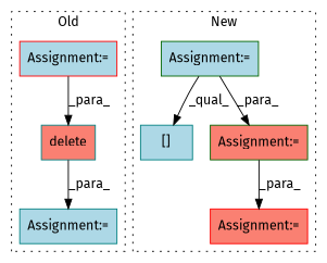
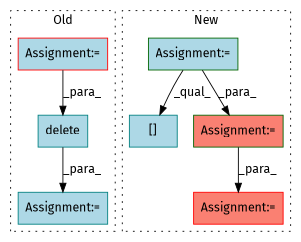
  digraph {
    fontname="Fira Sans"
    node [a=7 l=1 shape=box style=filled fillcolor=lightblue color=teal fontname="Fira Sans"]
    edge [fontname="Fira Sans"]
-   n1 [a=32 l="7,1" label=delete s="3876,3918" fillcolor=salmon]
+   n1 [a=32 l="7,1" label=delete s="3876,3918"]
    n2 [label="Assignment:=" s=3869]
    n3 [label="Assignment:=" s=3717 color=red]
    n4 [a=2 l="10,2" label="[]" s="3529,3592"]
    n5 [label="Assignment:=" s=3484 color=darkgreen]
    n6 [label="Assignment:=" s=3785 fillcolor=salmon color=red]
    n7 [label="Assignment:=" s=3657 fillcolor=salmon color=darkgreen]
    subgraph cluster_1 {
      label=Old
      style=dotted
      n1
      n2
      n3
    }
    subgraph cluster_2 {
      label=New
      style=dotted
      n4
      n5
      n6
      n7
    }
    n1 -> n2 [label=_para_]
    n3 -> n1 [label=_para_]
    n5 -> n4 [label=_qual_]
    n5 -> n7 [label=_para_]
    n7 -> n6 [label=_para_]
  }
